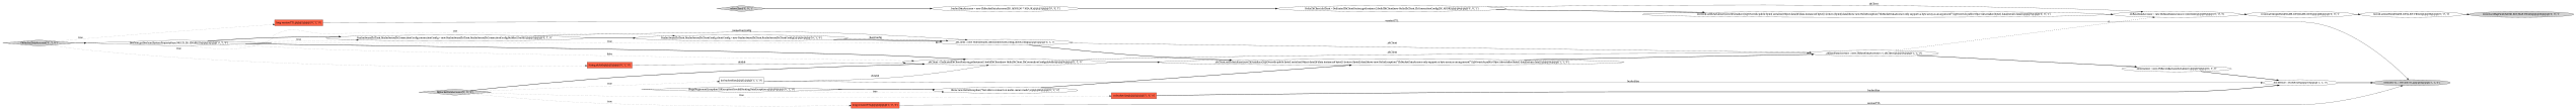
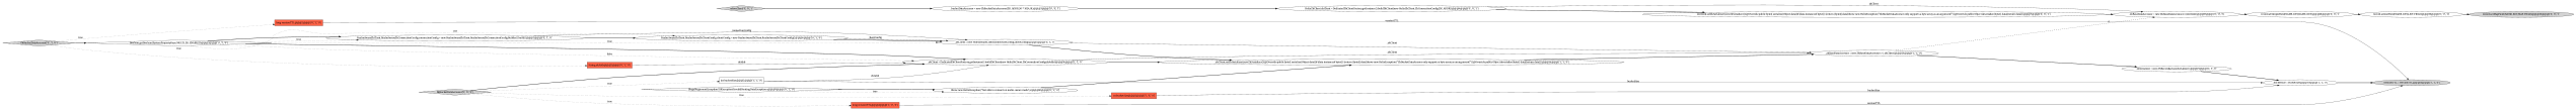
  digraph {
    fontname=Merriweather
    rankdir=LR
    node [fillcolor=white fontname=Merriweather shape=ellipse style=filled]
    edge [fontname=Merriweather style=bold]
    n1 [label="RealmAwareZkClient.RealmAwareZkConnectionConfig connectionConfig = new RealmAwareZkClient.RealmAwareZkConnectionConfig.Builder().build()@@@5@@@['0', '1', '0']"]
    n2 [label="RealmAwareZkClient.RealmAwareZkClientConfig clientConfig = new RealmAwareZkClient.RealmAwareZkClientConfig()@@@6@@@['0', '1', '0']"]
    n3 [label="_zkClient = new FederatedZkClient(connectionConfig,clientConfig)@@@7@@@['0', '1', '0']"]
    n4 [label="_zkClient.setZkSerializer(new ZkSerializer(){@Override public byte(( serialize(Object data){if (data instanceof byte(() {return (byte(()data}throw new HelixException(\"ZkBucketDataAccesor only supports a byte array as an argument!\")}@Override public Object deserialize(byte(( data){return data}})@@@16@@@['1', '1', '0']"]
    n5 [label="_zkBaseDataAccessor = new ZkBaseDataAccessor<>(_zkClient)@@@28@@@['1', '1', '0']"]
    n6 [label="int bucketSize@@@2@@@['1', '1', '0']" shape=box]
    n7 [label="_bucketSize = bucketSize@@@30@@@['1', '1', '0']"]
    n8 [label="_zkClient = DedicatedZkClientFactory.getInstance().buildZkClient(new HelixZkClient.ZkConnectionConfig(zkAddr))@@@14@@@['1', '1', '0']"]
    n9 [fillcolor=lightgray label="_versionTTL = versionTTL@@@31@@@['1', '1', '0']"]
    n10 [fillcolor=tomato label="String zkAddr@@@2@@@['0', '1', '0']" shape=box]
    n11 [label="throw new HelixException(\"Not able to connect on realm-aware mode\",e)@@@10@@@['0', '1', '0']"]
    n12 [label="_zkBaseDataAccessor = new ZkBaseDataAccessor<>(zkClient)@@@17@@@['0', '0', '1']"]
    n13 [label="_zkSerializer = new ZNRecordJacksonSerializer()@@@29@@@['1', '1', '0']"]
    n14 [fillcolor=lightgray label="ZkBucketDataAccessor['0', '1', '0']" shape=diamond]
    n15 [label="Boolean.getBoolean(SystemPropertyKeys.MULTI_ZK_ENABLED)@@@3@@@['0', '1', '0']" shape=diamond]
    n16 [fillcolor=tomato label="long versionTTL@@@2@@@['0', '1', '0']" shape=box]
    n17 [label="HelixZkClient zkClient = DedicatedZkClientFactory.getInstance().buildZkClient(new HelixZkClient.ZkConnectionConfig(ZK_ADDR))@@@4@@@['0', '0', '1']"]
    n18 [label="zkClient.setZkSerializer(new ZkSerializer(){@Override public byte(( serialize(Object data){if (data instanceof byte(() {return (byte(()data}throw new HelixException(\"ZkBucketDataAccesor only supports a byte array as an argument!\")}@Override public Object deserialize(byte(( data){return data}})@@@5@@@['0', '0', '1']"]
    n19 [label="record.setSimpleField(NAME_KEY,NAME_KEY)@@@18@@@['0', '0', '1']"]
    n20 [label="record.setListField(NAME_KEY,LIST_FIELD)@@@19@@@['0', '0', '1']"]
    n21 [fillcolor=lightgray label="record.setMapField(NAME_KEY,MAP_FIELD)@@@20@@@['0', '0', '1']"]
    n22 [fillcolor=lightgray label="ZkBucketDataAccessor['1', '0', '0']" shape=diamond]
    n23 [fillcolor=tomato label="long versionTTL@@@2@@@['1', '0', '0']" shape=box]
    n24 [fillcolor=tomato label="int bucketSize@@@2@@@['1', '0', '0']" shape=box]
    n25 [fillcolor=lightgray label="beforeClass['0', '0', '1']" shape=diamond]
    n26 [label="_bucketDataAccessor = new ZkBucketDataAccessor(ZK_ADDR,50 * 1024,0L)@@@3@@@['0', '0', '1']"]
    n27 [label="IllegalArgumentException|IOException|InvalidRoutingDataException e@@@9@@@['0', '1', '0']" shape=diamond]
    n1 -> n2
    n1 -> n3 [label=connectionConfig style=solid]
    n2 -> n3 [label=clientConfig style=solid]
    n2 -> n3
    n3 -> n4
    n3 -> n5 [label=_zkClient style=solid]
    n4 -> n5
    n5 -> n12 [label=0 style=dashed]
    n5 -> n13
    n6 -> n7 [label=bucketSize style=solid]
    n6 -> n8 [label=zkAddr style=solid]
    n7 -> n9
    n8 -> n4
    n8 -> n5 [label=_zkClient style=solid]
    n10 -> n8 [label=zkAddr style=solid]
    n11 -> n4
    n12 -> n19
    n13 -> n7
    n14 -> n10 [label=true style=dotted]
    n14 -> n15
    n14 -> n16 [label=true style=dotted]
    n15 -> n1
    n15 -> n1 [label=true style=dotted]
    n15 -> n2 [label=true style=dotted]
    n15 -> n3 [label=true style=dotted]
    n15 -> n8
    n15 -> n8 [label=false style=dotted]
    n16 -> n9 [label=versionTTL style=solid]
    n17 -> n12 [label=zkClient style=solid]
    n17 -> n18
    n18 -> n12
    n19 -> n20
    n20 -> n21
    n22 -> n6 [label=true style=dotted]
    n22 -> n8
    n22 -> n23 [label=true style=dotted]
    n22 -> n24 [label=true style=dotted]
    n23 -> n9 [label=versionTTL style=solid]
-   n24 -> n7 [label=bucketSize]
+   n24 -> n7 [label=bucketSize style=solid]
    n25 -> n26
    n26 -> n17
    n27 -> n11
    n27 -> n11 [label=true style=dotted]
  }
